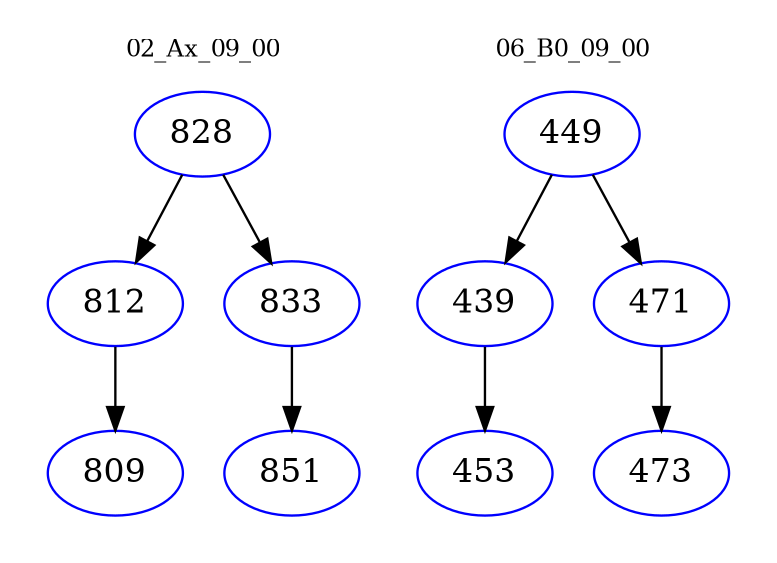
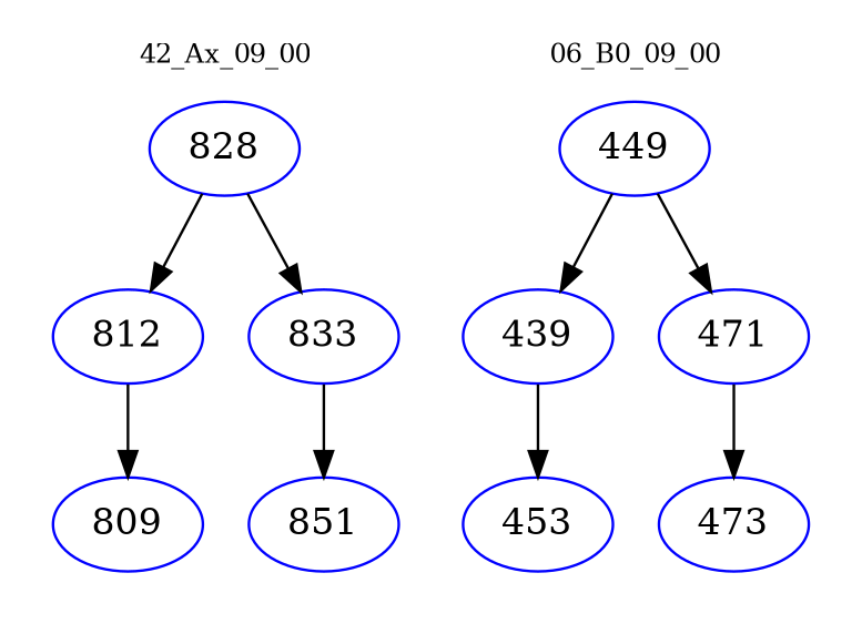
  digraph {
    node [color=blue]
    edge [color=black]
    n1 [label=828]
    n2 [label=812]
    n3 [label=833]
    n4 [label=809]
    n5 [label=851]
    n6 [label=449]
    n7 [label=439]
    n8 [label=471]
    n9 [label=453]
    n10 [label=473]
    subgraph cluster_1 {
      color=white
      fontsize=10
-     label="02_Ax_09_00"
+     label="42_Ax_09_00"
      n1
      n2
      n3
      n4
      n5
    }
    subgraph cluster_2 {
      color=white
      fontsize=10
      label="06_B0_09_00"
      n6
      n7
      n8
      n9
      n10
    }
    n1 -> n2
    n1 -> n3
    n2 -> n4
    n3 -> n5
    n6 -> n7
    n6 -> n8
    n7 -> n9
    n8 -> n10
  }
